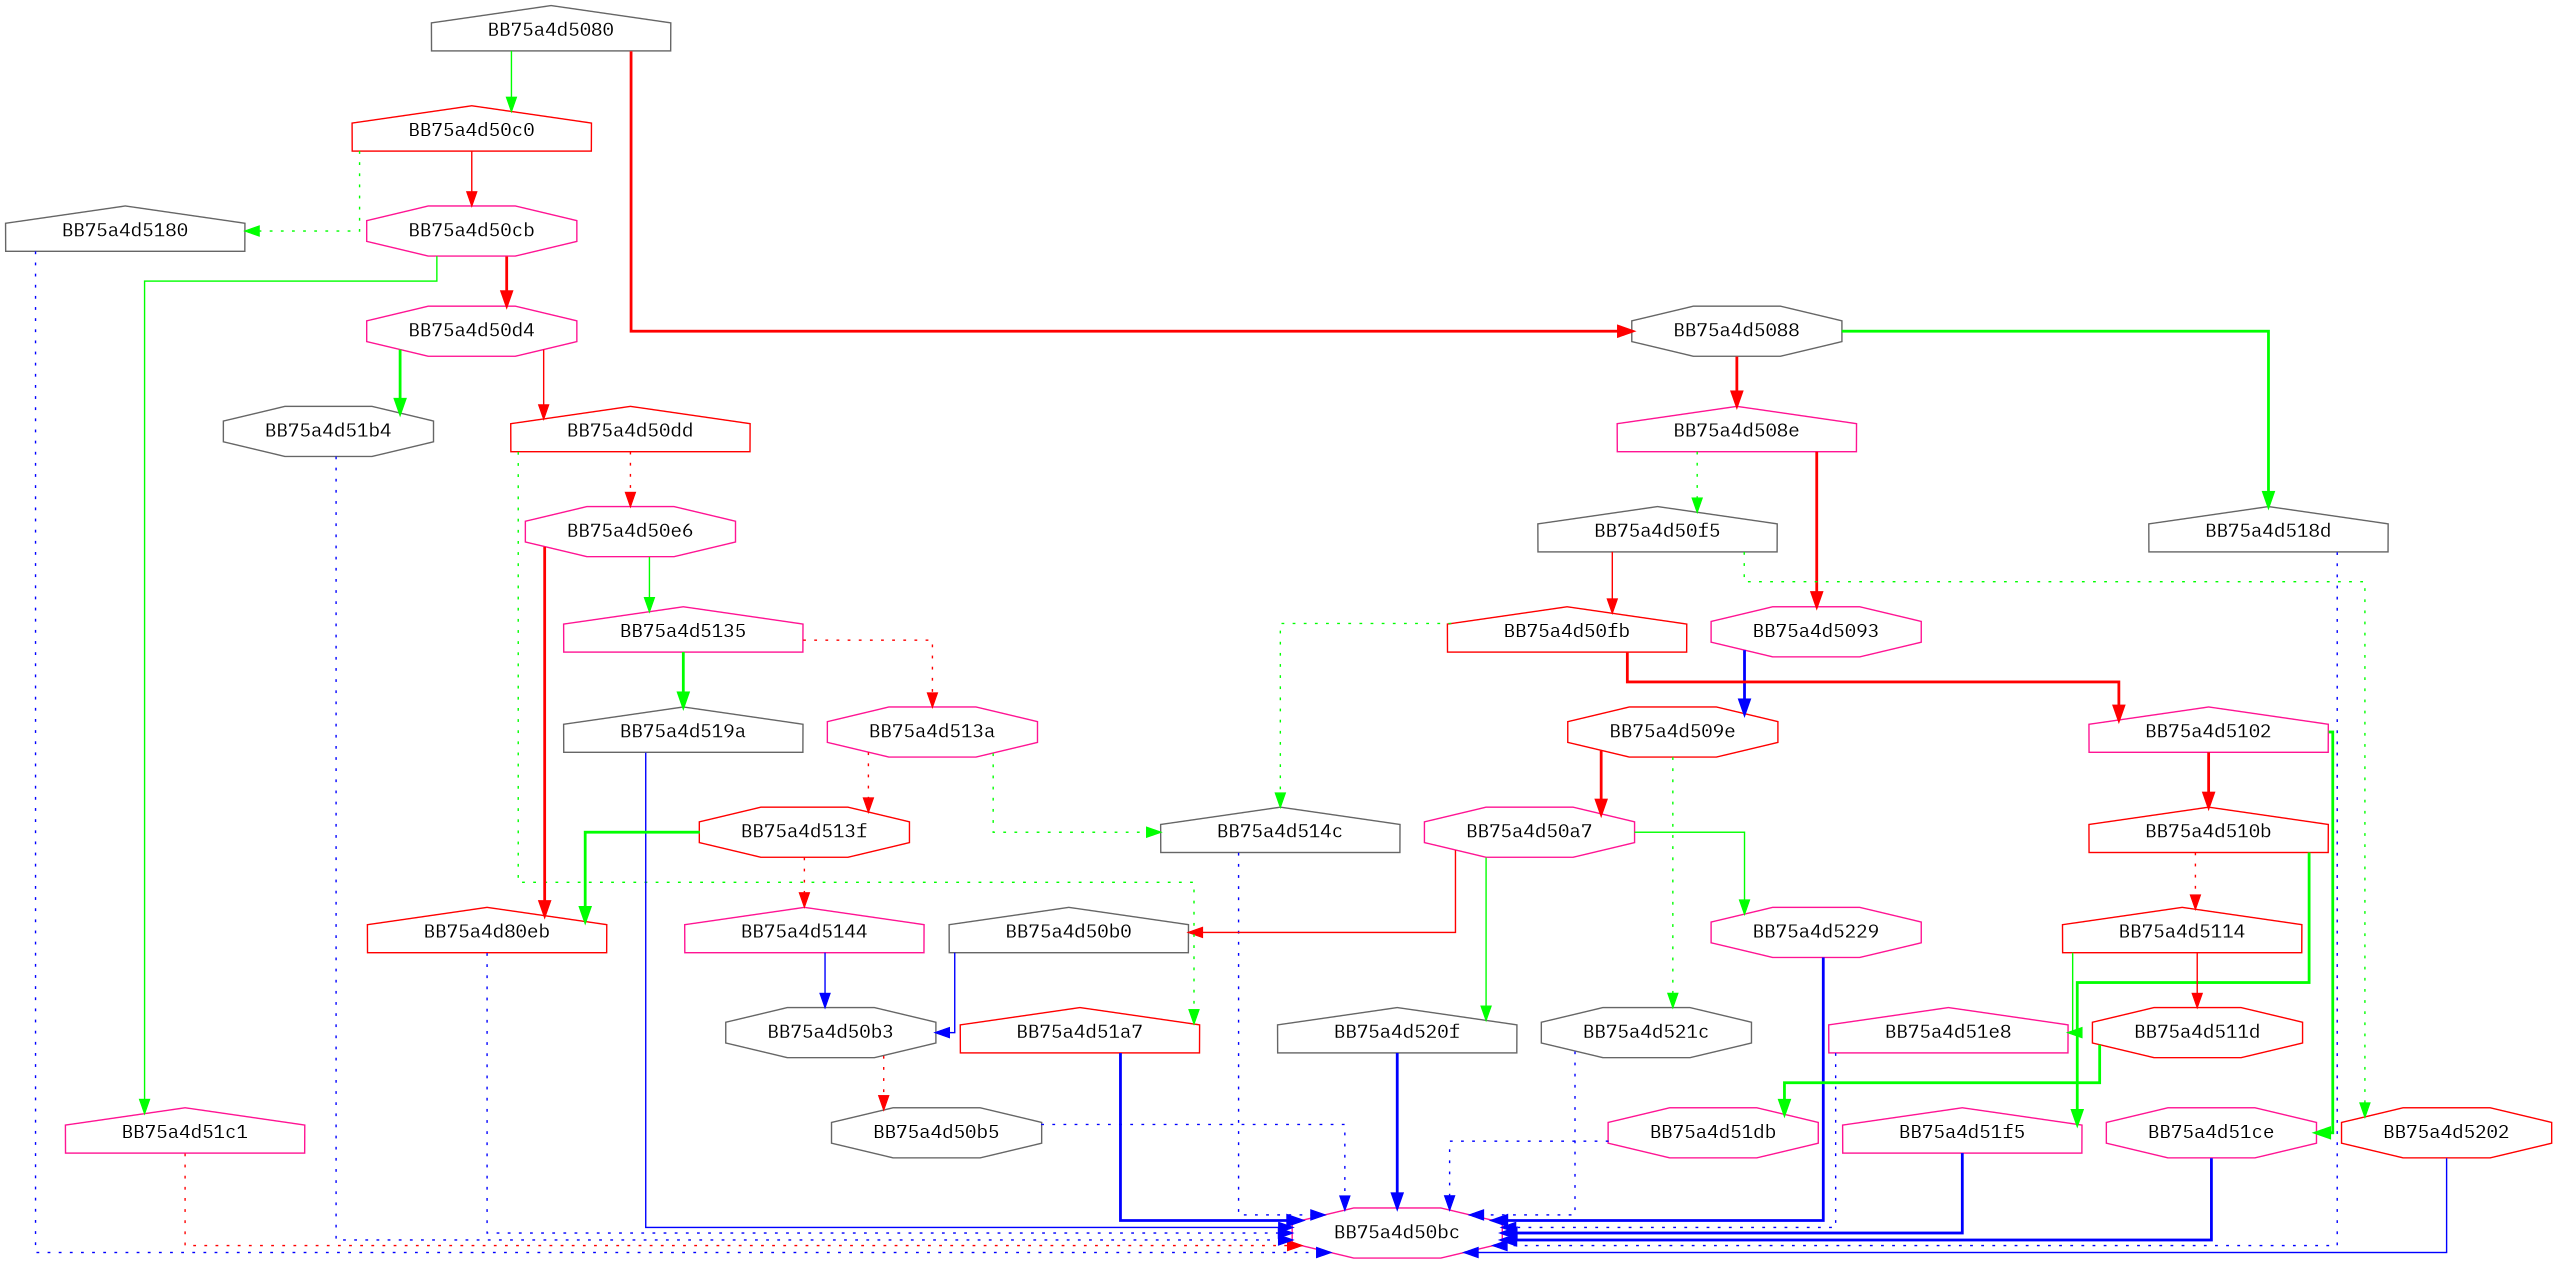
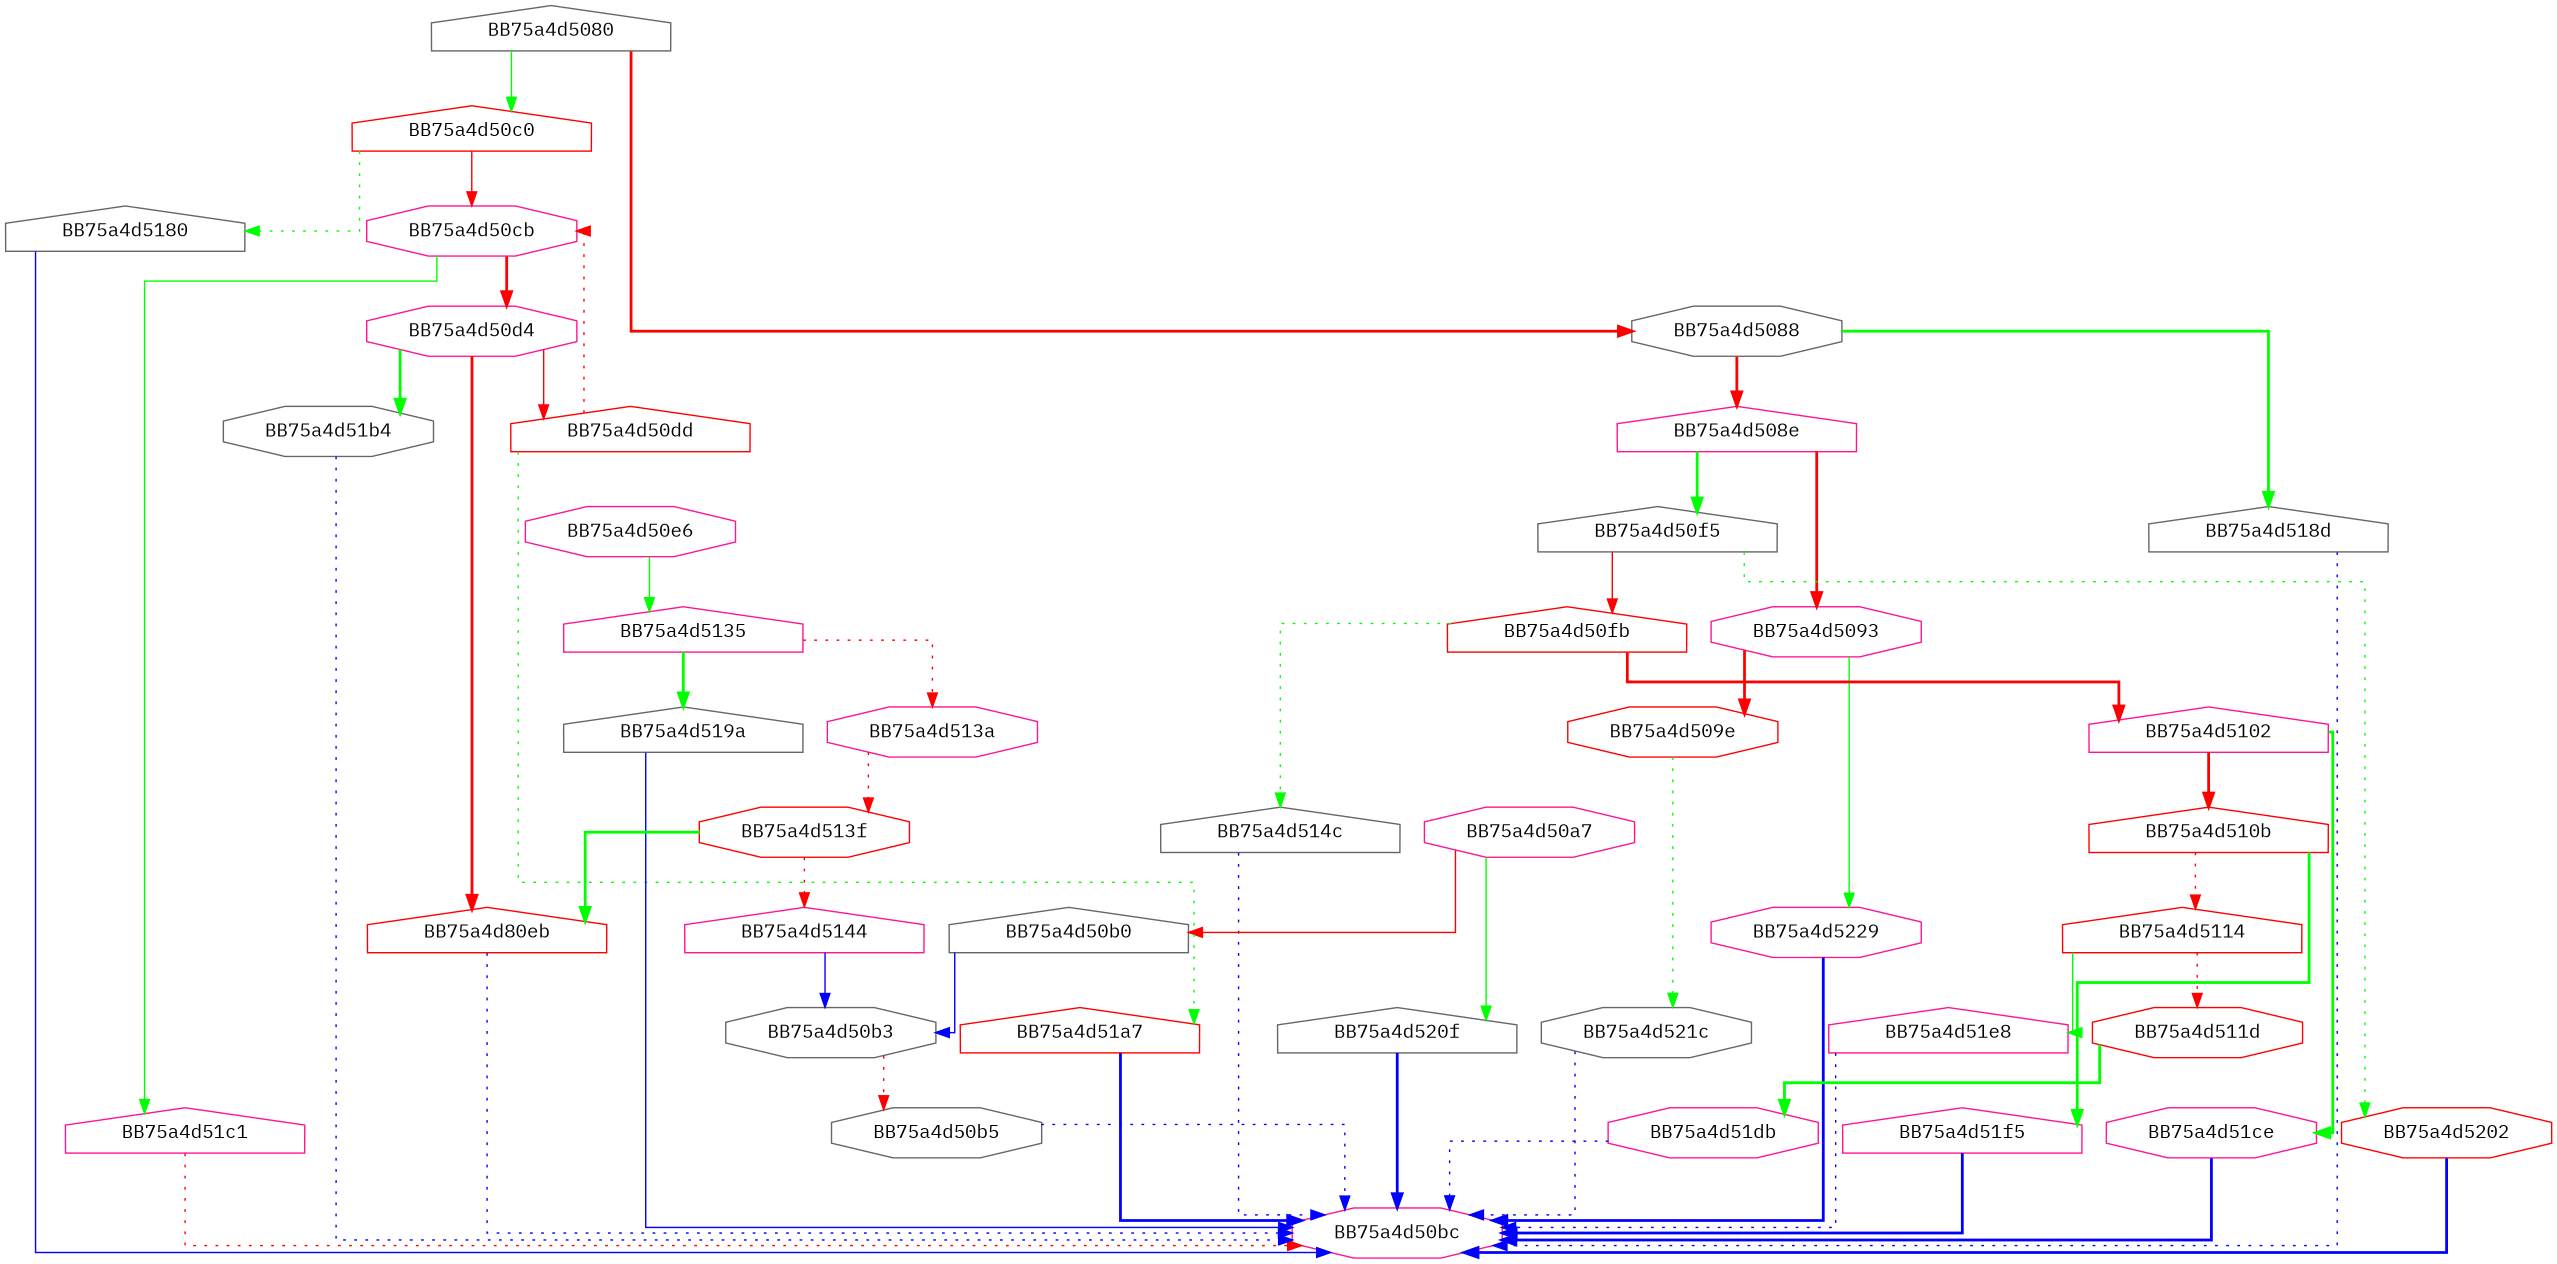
  digraph {
    fontname="IBM Plex Mono"
    splines=ortho
    node [color=deeppink fontname="IBM Plex Mono" shape=house]
    edge [color=red fontname="IBM Plex Mono" style=dotted]
    BB75a4d5080 [color=gray40]
    BB75a4d50c0 [color=red]
    BB75a4d5088 [color=gray40 shape=octagon]
    BB75a4d5180 [color=gray40]
    BB75a4d50cb [shape=octagon]
    BB75a4d518d [color=gray40]
    BB75a4d508e
    BB75a4d50bc [shape=octagon]
    BB75a4d51c1
    BB75a4d50d4 [shape=octagon]
    BB75a4d50f5 [color=gray40]
    BB75a4d5093 [shape=octagon]
    BB75a4d5202 [color=red shape=octagon]
    BB75a4d50fb [color=red]
    BB75a4d5229 [shape=octagon]
    BB75a4d509e [color=red shape=octagon]
    BB75a4d514c [color=gray40]
    BB75a4d5102
    BB75a4d521c [color=gray40 shape=octagon]
    BB75a4d50a7 [shape=octagon]
    BB75a4d520f [color=gray40]
    BB75a4d50b0 [color=gray40]
    BB75a4d50b3 [color=gray40 shape=octagon]
    BB75a4d50b5 [color=gray40 shape=octagon]
    BB75a4d51b4 [color=gray40 shape=octagon]
    BB75a4d50dd [color=red]
    BB75a4d51a7 [color=red]
    BB75a4d50e6 [shape=octagon]
    BB75a4d5135
    n30 [color=red label=BB75a4d80eb]
    BB75a4d519a [color=gray40]
    BB75a4d513a [shape=octagon]
    BB75a4d513f [color=red shape=octagon]
    BB75a4d51ce [shape=octagon]
    BB75a4d510b [color=red]
    BB75a4d51f5
    BB75a4d5114 [color=red]
    BB75a4d51e8
    BB75a4d511d [color=red shape=octagon]
    BB75a4d51db [shape=octagon]
    BB75a4d5144
    BB75a4d5080 -> BB75a4d50c0 [color=green style=solid]
    BB75a4d5080 -> BB75a4d5088 [style=bold]
    BB75a4d50c0 -> BB75a4d5180 [color=green]
    BB75a4d50c0 -> BB75a4d50cb [style=solid]
    BB75a4d5088 -> BB75a4d518d [color=green style=bold]
    BB75a4d5088 -> BB75a4d508e [style=bold]
-   BB75a4d5180 -> BB75a4d50bc [color=blue]
+   BB75a4d5180 -> BB75a4d50bc [color=blue style=solid]
    BB75a4d50cb -> BB75a4d51c1 [color=green style=solid]
    BB75a4d50cb -> BB75a4d50d4 [style=bold]
    BB75a4d518d -> BB75a4d50bc [color=blue]
-   BB75a4d508e -> BB75a4d50f5 [color=green]
+   BB75a4d508e -> BB75a4d50f5 [color=green style=bold]
    BB75a4d508e -> BB75a4d5093 [style=bold]
    BB75a4d51c1 -> BB75a4d50bc
    BB75a4d50d4 -> BB75a4d51b4 [color=green style=bold]
    BB75a4d50d4 -> BB75a4d50dd [style=solid]
    BB75a4d50f5 -> BB75a4d5202 [color=green]
    BB75a4d50f5 -> BB75a4d50fb [style=solid]
-   BB75a4d50a7 -> BB75a4d5229 [color=green style=solid]
-   BB75a4d5093 -> BB75a4d509e [color=blue style=bold]
-   BB75a4d5202 -> BB75a4d50bc [color=blue style=solid]
+   BB75a4d5093 -> BB75a4d5229 [color=green style=solid]
+   BB75a4d5093 -> BB75a4d509e [style=bold]
+   BB75a4d5202 -> BB75a4d50bc [color=blue style=bold]
    BB75a4d50fb -> BB75a4d514c [color=green]
    BB75a4d50fb -> BB75a4d5102 [style=bold]
    BB75a4d5229 -> BB75a4d50bc [color=blue style=bold]
    BB75a4d509e -> BB75a4d521c [color=green]
-   BB75a4d509e -> BB75a4d50a7 [style=bold]
    BB75a4d514c -> BB75a4d50bc [color=blue]
    BB75a4d5102 -> BB75a4d51ce [color=green style=bold]
    BB75a4d5102 -> BB75a4d510b [style=bold]
    BB75a4d521c -> BB75a4d50bc [color=blue]
    BB75a4d50a7 -> BB75a4d520f [color=green style=solid]
    BB75a4d50a7 -> BB75a4d50b0 [style=solid]
    BB75a4d520f -> BB75a4d50bc [color=blue style=bold]
    BB75a4d50b0 -> BB75a4d50b3 [color=blue style=solid]
    BB75a4d50b3 -> BB75a4d50b5
    BB75a4d50b5 -> BB75a4d50bc [color=blue]
    BB75a4d51b4 -> BB75a4d50bc [color=blue]
    BB75a4d50dd -> BB75a4d51a7 [color=green]
-   BB75a4d50dd -> BB75a4d50e6
+   BB75a4d50dd -> BB75a4d50cb
    BB75a4d51a7 -> BB75a4d50bc [color=blue style=bold]
    BB75a4d50e6 -> BB75a4d5135 [color=green style=solid]
-   BB75a4d50e6 -> n30 [style=bold]
+   BB75a4d50d4 -> n30 [style=bold]
    BB75a4d5135 -> BB75a4d519a [color=green style=bold]
    BB75a4d5135 -> BB75a4d513a
    n30 -> BB75a4d50bc [color=blue]
    BB75a4d519a -> BB75a4d50bc [color=blue style=solid]
-   BB75a4d513a -> BB75a4d514c [color=green]
    BB75a4d513a -> BB75a4d513f
    BB75a4d513f -> n30 [color=green style=bold]
    BB75a4d513f -> BB75a4d5144
    BB75a4d51ce -> BB75a4d50bc [color=blue style=bold]
    BB75a4d510b -> BB75a4d51f5 [color=green style=bold]
    BB75a4d510b -> BB75a4d5114
    BB75a4d51f5 -> BB75a4d50bc [color=blue style=bold]
    BB75a4d5114 -> BB75a4d51e8 [color=green style=solid]
-   BB75a4d5114 -> BB75a4d511d [style=solid]
+   BB75a4d5114 -> BB75a4d511d
    BB75a4d51e8 -> BB75a4d50bc [color=blue]
    BB75a4d511d -> BB75a4d51db [color=green style=bold]
    BB75a4d51db -> BB75a4d50bc [color=blue]
    BB75a4d5144 -> BB75a4d50b3 [color=blue style=solid]
  }
